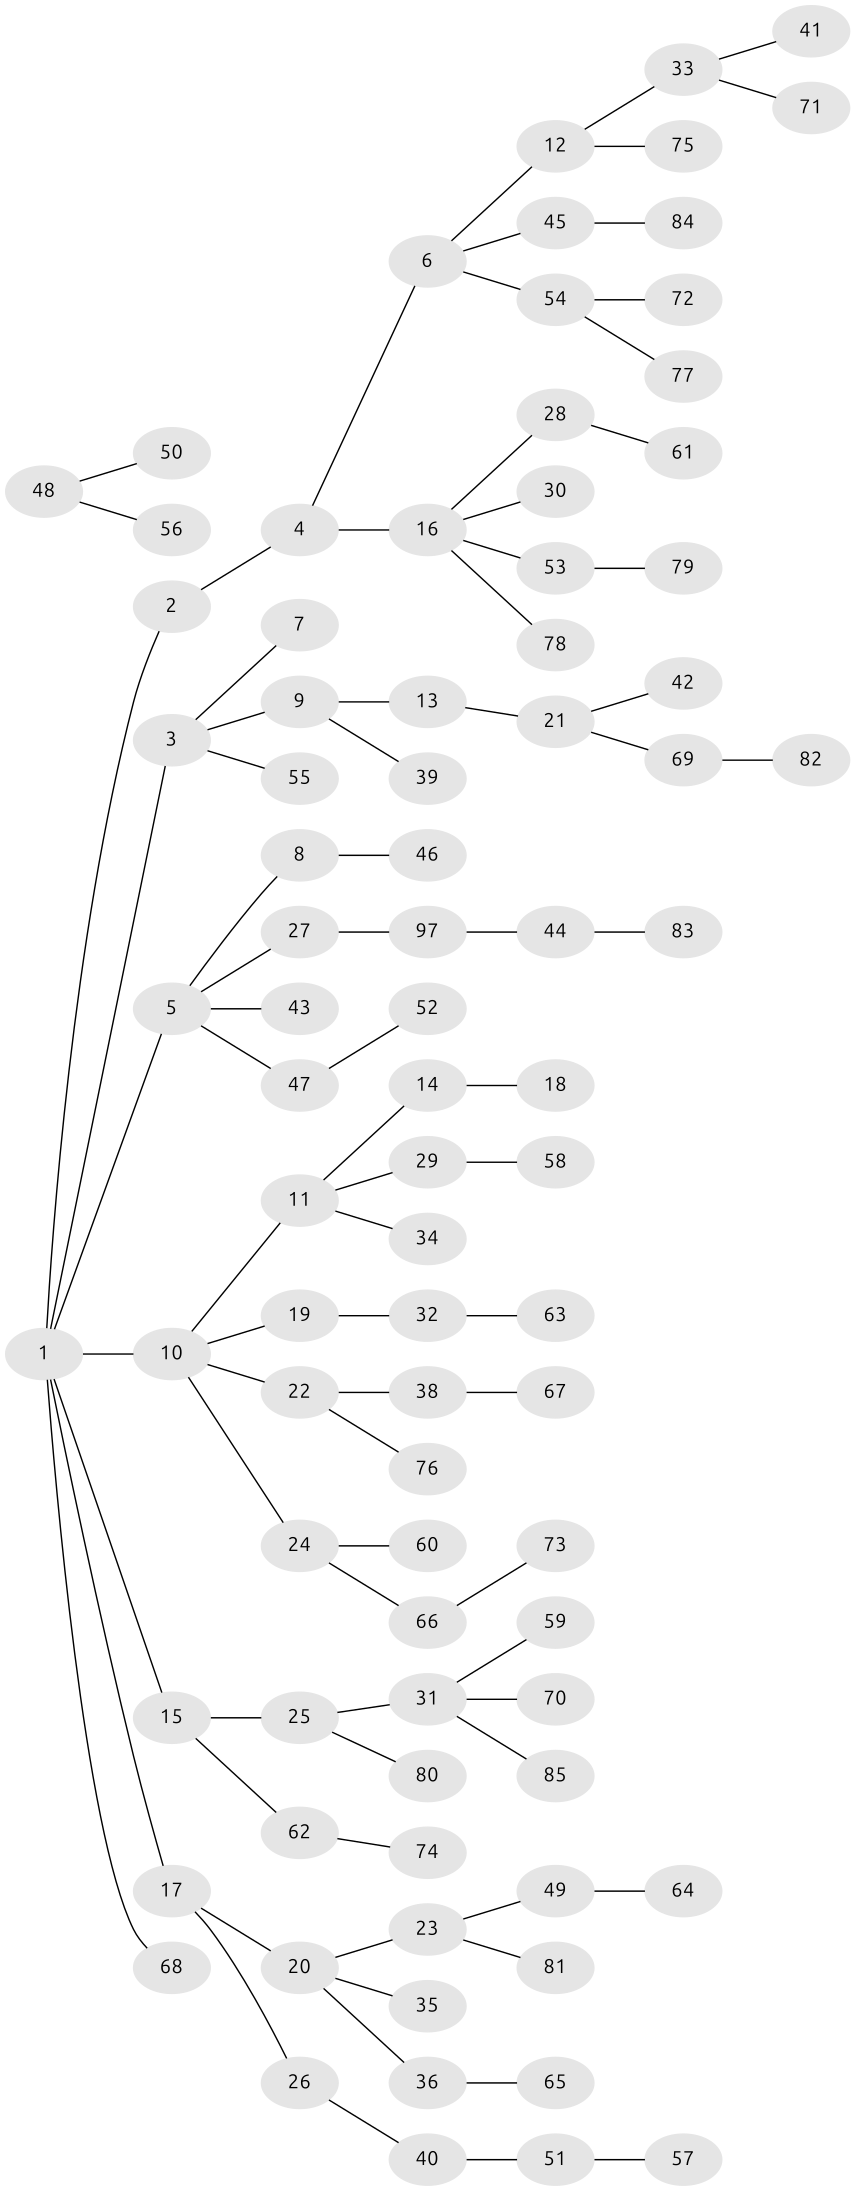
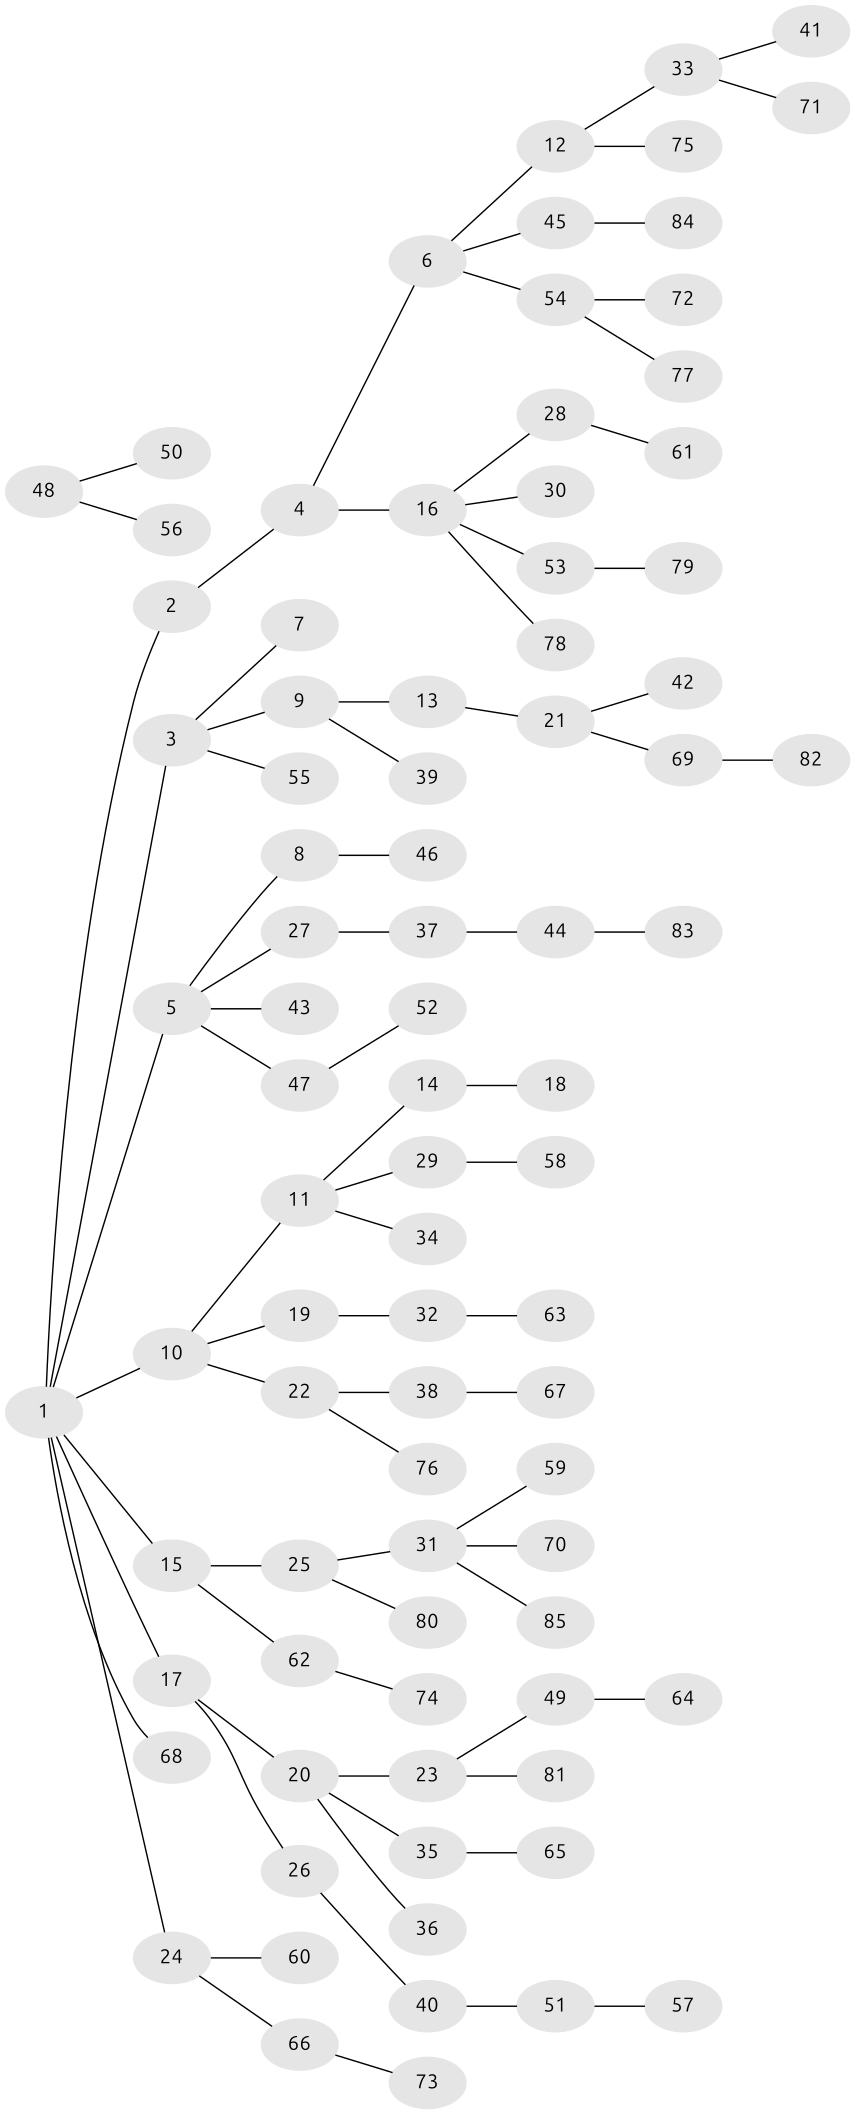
  graph {
    fontname=Ubuntu
    rankdir=LR
    node [color=gray90 fontname=Ubuntu style=filled]
    edge [fontname=Ubuntu]
    1
    2
    3
    5
    10
    15
    17
    68
    4
    7
    9
    55
    8
    27
    43
    47
    11
    19
    22
    24
    25
    62
    20
    26
    6
    16
    13
    39
    12
    45
    54
    28
    30
    53
    78
    46
-   37 [label=97]
+   37
    52
    33
    75
    84
    72
    77
    21
    14
    29
    34
    32
    38
    76
    60
    66
    18
    58
    41
    71
    42
    69
    31
    80
    74
    61
    79
    23
    35
    36
    40
    63
    49
    81
    65
    82
    67
    64
    73
    59
    70
    85
    51
    44
    48
    50
    56
    83
    57
    1 -- 2
    1 -- 3
    1 -- 5
    1 -- 10
    1 -- 15
    1 -- 17
    1 -- 68
    2 -- 4
    3 -- 7
    3 -- 9
    3 -- 55
    5 -- 8
    5 -- 27
    5 -- 43
    5 -- 47
    10 -- 11
    10 -- 19
    10 -- 22
-   10 -- 24
+   1 -- 24
    15 -- 25
    15 -- 62
    17 -- 20
    17 -- 26
    4 -- 6
    4 -- 16
    9 -- 13
    9 -- 39
    8 -- 46
    27 -- 37
    47 -- 52
    11 -- 14
    11 -- 29
    11 -- 34
    19 -- 32
    22 -- 38
    22 -- 76
    24 -- 60
    24 -- 66
    25 -- 31
    25 -- 80
    62 -- 74
    20 -- 23
    20 -- 35
    20 -- 36
    26 -- 40
    6 -- 12
    6 -- 45
    6 -- 54
    16 -- 28
    16 -- 30
    16 -- 53
    16 -- 78
    13 -- 21
    12 -- 33
    12 -- 75
    45 -- 84
    54 -- 72
    54 -- 77
    28 -- 61
    53 -- 79
    37 -- 44
    33 -- 41
    33 -- 71
    21 -- 42
    21 -- 69
    14 -- 18
    29 -- 58
    32 -- 63
    38 -- 67
    66 -- 73
    69 -- 82
    31 -- 59
    31 -- 70
    31 -- 85
    23 -- 49
    23 -- 81
-   36 -- 65
+   35 -- 65
    40 -- 51
    49 -- 64
    51 -- 57
    44 -- 83
    48 -- 50
    48 -- 56
  }
